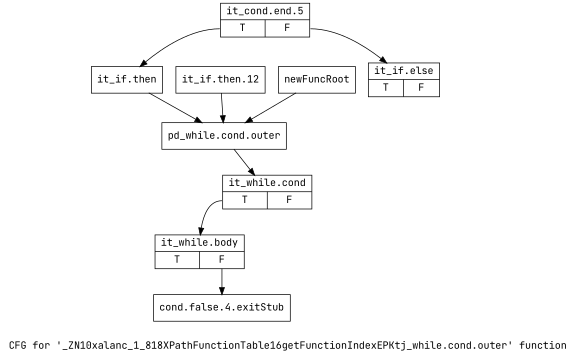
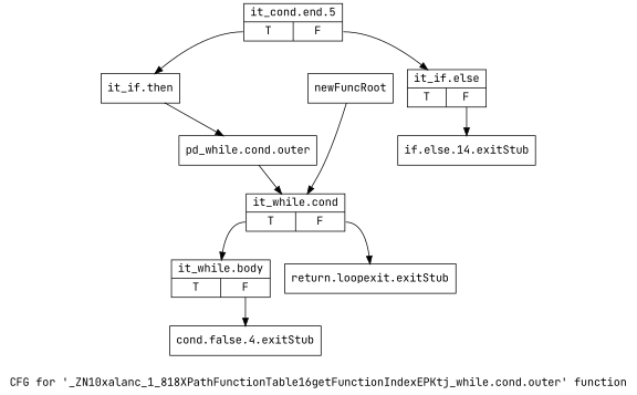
  digraph {
    fontname="JetBrains Mono"
    label="CFG for '_ZN10xalanc_1_818XPathFunctionTable16getFunctionIndexEPKtj_while.cond.outer' function"
    node [fontname="JetBrains Mono" shape=record]
    edge [fontname="JetBrains Mono"]
    n1 [label="{newFuncRoot}"]
    n2 [label="{pd_while.cond.outer}"]
    n3 [label="{it_while.cond|{<s0>T|<s1>F}}"]
+   n4 [label="{return.loopexit.exitStub}"]
    n5 [label="{it_while.body|{<s0>T|<s1>F}}"]
    n6 [label="{cond.false.4.exitStub}"]
+   n7 [label="{if.else.14.exitStub}"]
    n8 [label="{it_cond.end.5|{<s0>T|<s1>F}}"]
    n9 [label="{it_if.then}"]
    n10 [label="{it_if.else|{<s0>T|<s1>F}}"]
-   n11 [label="{it_if.then.12}"]
-   n1 -> n2
+   n1 -> n3
    n2 -> n3
+   n3 -> n4 [tailport=s1]
    n3 -> n5 [tailport=s0]
    n5 -> n6 [tailport=s1]
    n8 -> n9 [tailport=s0]
    n8 -> n10 [tailport=s1]
    n9 -> n2
-   n11 -> n2
+   n10 -> n7 [tailport=s1]
  }
